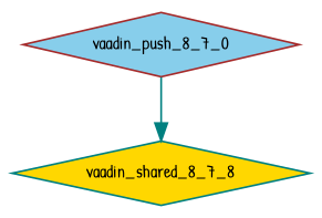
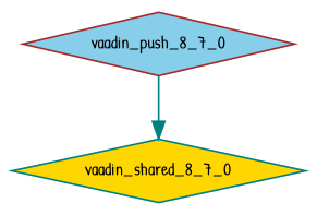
  digraph {
    fontname="Patrick Hand"
    node [fontsize=10.0 shape=diamond style=filled fontname="Patrick Hand"]
    vaadin_push_8_7_0 [fillcolor=skyblue color=brown]
-   vaadin_shared_8_7_0 [fillcolor=gold color=teal label=vaadin_shared_8_7_8]
+   vaadin_shared_8_7_0 [fillcolor=gold color=teal]
    vaadin_push_8_7_0 -> vaadin_shared_8_7_0 [color=teal fontname="Patrick Hand"]
  }
